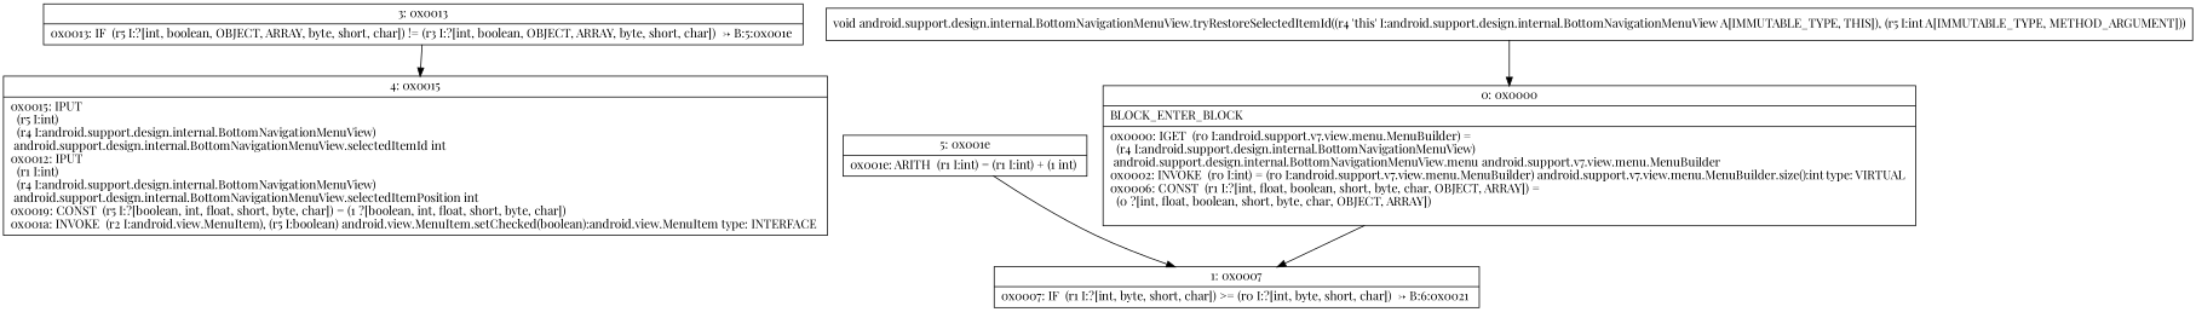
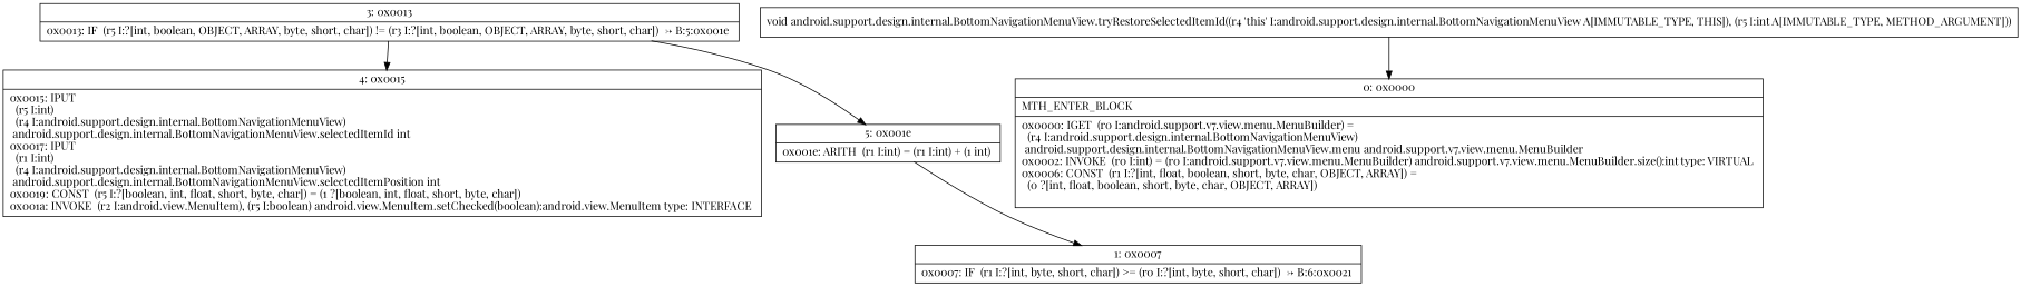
  digraph {
    fontname="Playfair Display"
    node [fontname="Playfair Display" shape=record]
    edge [fontname="Playfair Display"]
-   n1 [label="{0\:\ 0x0000|BLOCK_ENTER_BLOCK\l|0x0000: IGET  (r0 I:android.support.v7.view.menu.MenuBuilder) = \l  (r4 I:android.support.design.internal.BottomNavigationMenuView)\l android.support.design.internal.BottomNavigationMenuView.menu android.support.v7.view.menu.MenuBuilder \l0x0002: INVOKE  (r0 I:int) = (r0 I:android.support.v7.view.menu.MenuBuilder) android.support.v7.view.menu.MenuBuilder.size():int type: VIRTUAL \l0x0006: CONST  (r1 I:?[int, float, boolean, short, byte, char, OBJECT, ARRAY]) = \l  (0 ?[int, float, boolean, short, byte, char, OBJECT, ARRAY])\l \l}"]
+   n1 [label="{0\:\ 0x0000|MTH_ENTER_BLOCK\l|0x0000: IGET  (r0 I:android.support.v7.view.menu.MenuBuilder) = \l  (r4 I:android.support.design.internal.BottomNavigationMenuView)\l android.support.design.internal.BottomNavigationMenuView.menu android.support.v7.view.menu.MenuBuilder \l0x0002: INVOKE  (r0 I:int) = (r0 I:android.support.v7.view.menu.MenuBuilder) android.support.v7.view.menu.MenuBuilder.size():int type: VIRTUAL \l0x0006: CONST  (r1 I:?[int, float, boolean, short, byte, char, OBJECT, ARRAY]) = \l  (0 ?[int, float, boolean, short, byte, char, OBJECT, ARRAY])\l \l}"]
    n2 [label="{1\:\ 0x0007|0x0007: IF  (r1 I:?[int, byte, short, char]) \>= (r0 I:?[int, byte, short, char])  \-\> B:6:0x0021 \l}"]
    n3 [label="{3\:\ 0x0013|0x0013: IF  (r5 I:?[int, boolean, OBJECT, ARRAY, byte, short, char]) != (r3 I:?[int, boolean, OBJECT, ARRAY, byte, short, char])  \-\> B:5:0x001e \l}"]
-   n4 [label="{4\:\ 0x0015|0x0015: IPUT  \l  (r5 I:int)\l  (r4 I:android.support.design.internal.BottomNavigationMenuView)\l android.support.design.internal.BottomNavigationMenuView.selectedItemId int \l0x0012: IPUT  \l  (r1 I:int)\l  (r4 I:android.support.design.internal.BottomNavigationMenuView)\l android.support.design.internal.BottomNavigationMenuView.selectedItemPosition int \l0x0019: CONST  (r5 I:?[boolean, int, float, short, byte, char]) = (1 ?[boolean, int, float, short, byte, char]) \l0x001a: INVOKE  (r2 I:android.view.MenuItem), (r5 I:boolean) android.view.MenuItem.setChecked(boolean):android.view.MenuItem type: INTERFACE \l}"]
+   n4 [label="{4\:\ 0x0015|0x0015: IPUT  \l  (r5 I:int)\l  (r4 I:android.support.design.internal.BottomNavigationMenuView)\l android.support.design.internal.BottomNavigationMenuView.selectedItemId int \l0x0017: IPUT  \l  (r1 I:int)\l  (r4 I:android.support.design.internal.BottomNavigationMenuView)\l android.support.design.internal.BottomNavigationMenuView.selectedItemPosition int \l0x0019: CONST  (r5 I:?[boolean, int, float, short, byte, char]) = (1 ?[boolean, int, float, short, byte, char]) \l0x001a: INVOKE  (r2 I:android.view.MenuItem), (r5 I:boolean) android.view.MenuItem.setChecked(boolean):android.view.MenuItem type: INTERFACE \l}"]
    n5 [label="{5\:\ 0x001e|0x001e: ARITH  (r1 I:int) = (r1 I:int) + (1 int) \l}"]
    n6 [label="{void android.support.design.internal.BottomNavigationMenuView.tryRestoreSelectedItemId((r4 'this' I:android.support.design.internal.BottomNavigationMenuView A[IMMUTABLE_TYPE, THIS]), (r5 I:int A[IMMUTABLE_TYPE, METHOD_ARGUMENT])) }"]
-   n1 -> n2
    n3 -> n4 [style=solid]
+   n3 -> n5
    n5 -> n2
    n6 -> n1
  }
